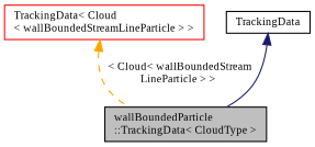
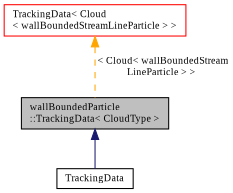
  digraph {
    fontname="Liberation Serif"
    node [color=black fontname="Liberation Serif" fontsize=10 shape=record]
    edge [dir=back fontname="Liberation Serif" fontsize=10 labelfontname=Helvetica labelfontsize=10]
    n1 [fillcolor=grey75 fontcolor=black height=0.2 label="wallBoundedParticle\l::TrackingData\< CloudType \>" style=filled width=0.4]
    n2 [color=red height=0.2 label="TrackingData\< Cloud\l\< wallBoundedStreamLineParticle \> \>" width=0.4]
    n3 [height=0.2 label=TrackingData width=0.4]
    n2 -> n1 [color=orange label=" \< Cloud\< wallBoundedStream\lLineParticle \> \>" style=dashed]
-   n3 -> n1 [color=midnightblue style=solid]
+   n1 -> n3 [color=midnightblue style=solid]
  }
